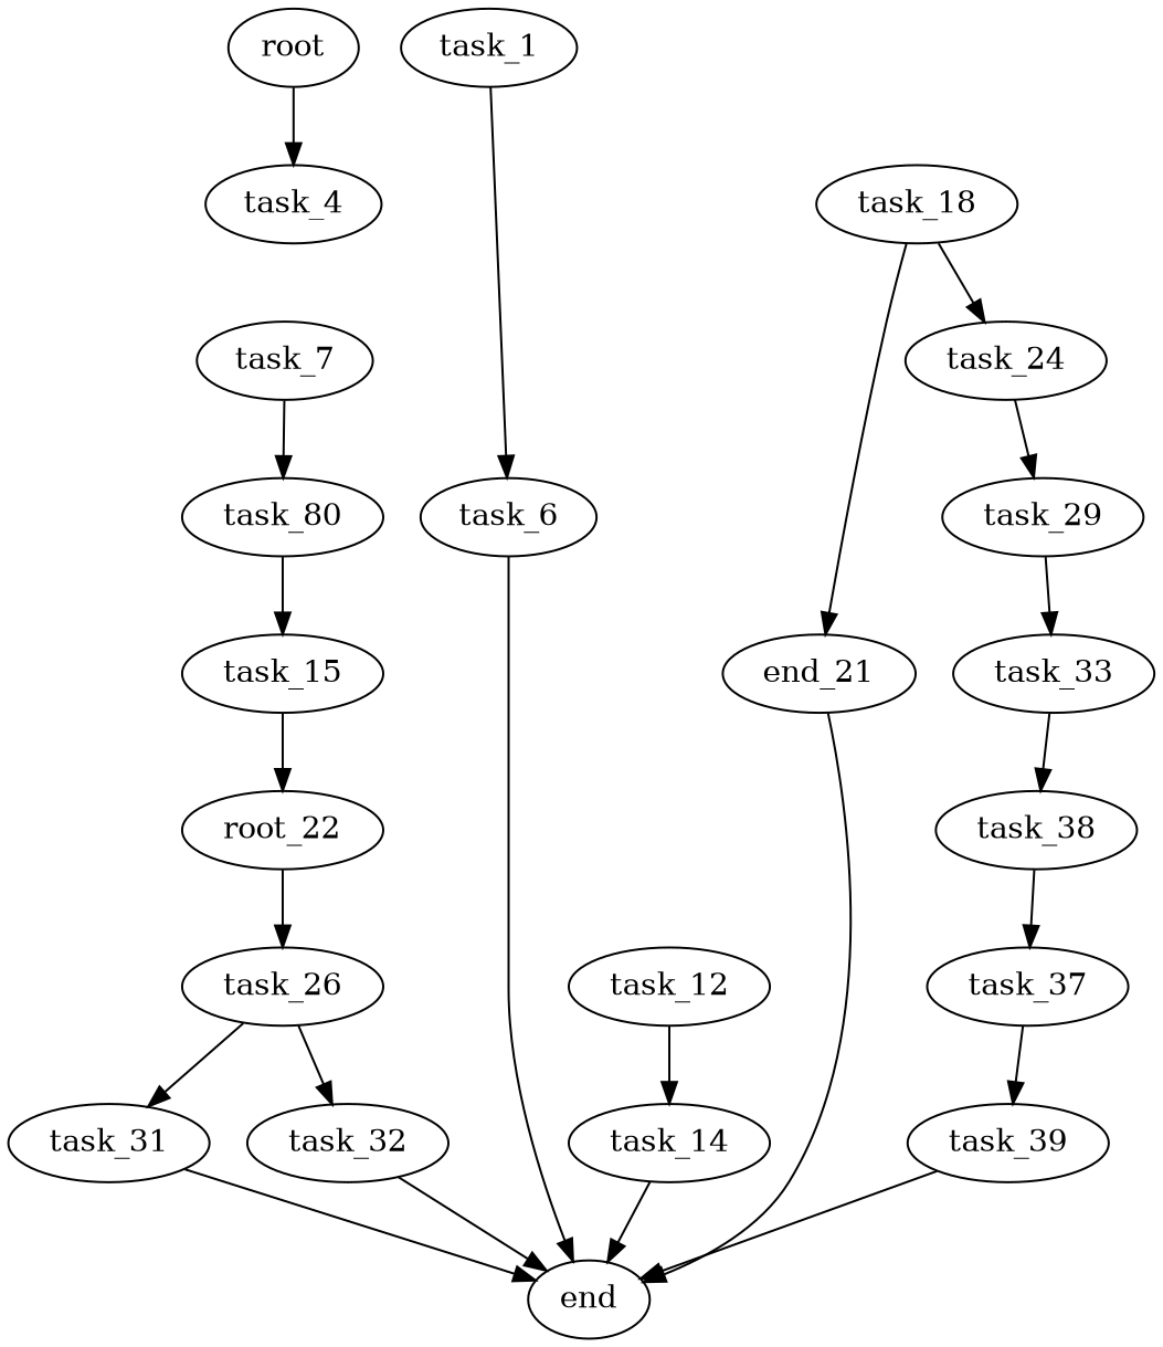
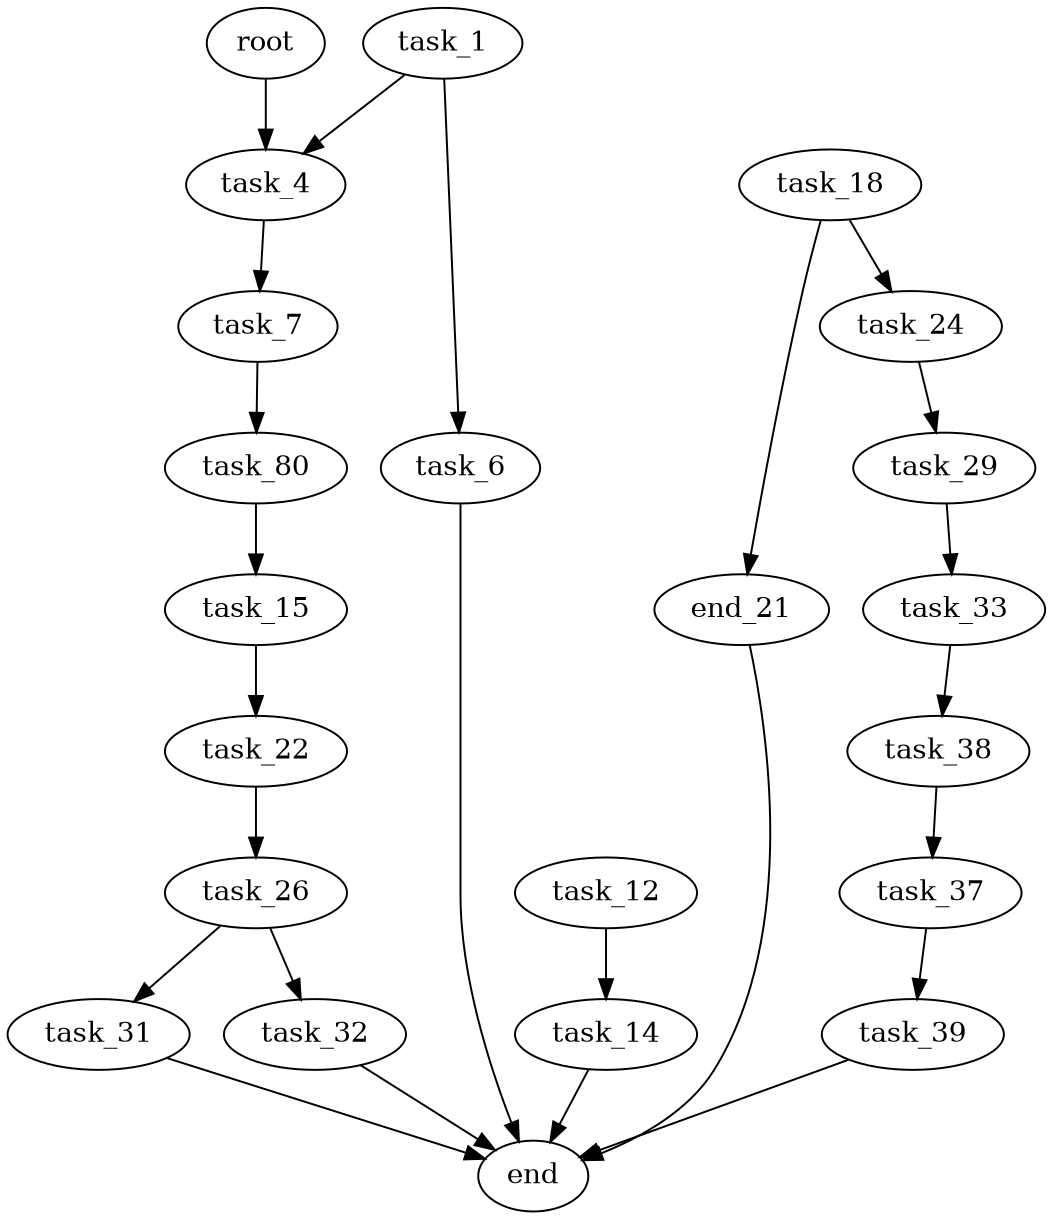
  digraph {
    root
    task_4
    task_1
    task_6
    task_7
    end
    n7 [label=task_80]
    task_15
    task_12
    task_14
-   task_22 [label=root_22]
+   task_22
    n12 [label=end_21]
    task_18
    task_24
    task_26
    task_29
    task_31
    task_32
    task_33
    n20 [label=task_38]
    task_37
    task_39
    root -> task_4
+   task_4 -> task_7
+   task_1 -> task_4
    task_1 -> task_6
    task_6 -> end
    task_7 -> n7
    n7 -> task_15
    task_15 -> task_22
    task_12 -> task_14
    task_14 -> end
    task_22 -> task_26
    n12 -> end
    task_18 -> n12
    task_18 -> task_24
    task_24 -> task_29
    task_26 -> task_31
    task_26 -> task_32
    task_29 -> task_33
    task_31 -> end
    task_32 -> end
    task_33 -> n20
    n20 -> task_37
    task_37 -> task_39
    task_39 -> end
  }
